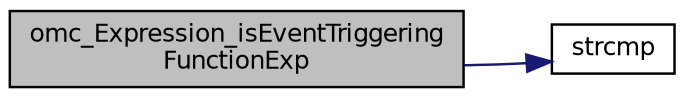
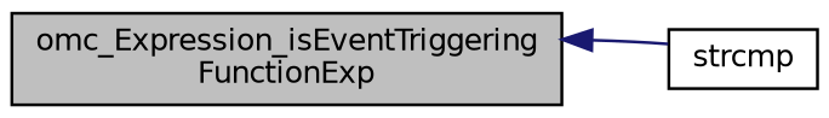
  digraph {
    rankdir=LR
    node [color=black fontname=Helvetica fontsize=10 shape=record style=filled]
    n1 [fillcolor=grey75 fontcolor=black height=0.2 label="omc_Expression_isEventTriggering\lFunctionExp" width=0.4]
    n2 [fillcolor=white height=0.2 label=strcmp width=0.4]
-   n1 -> n2 [color=midnightblue fontname=Helvetica fontsize=10 labelfontname=Helvetica labelfontsize=10 style=solid]
+   n2 -> n1 [color=midnightblue fontname=Helvetica fontsize=10 labelfontname=Helvetica labelfontsize=10 style=solid]
  }
